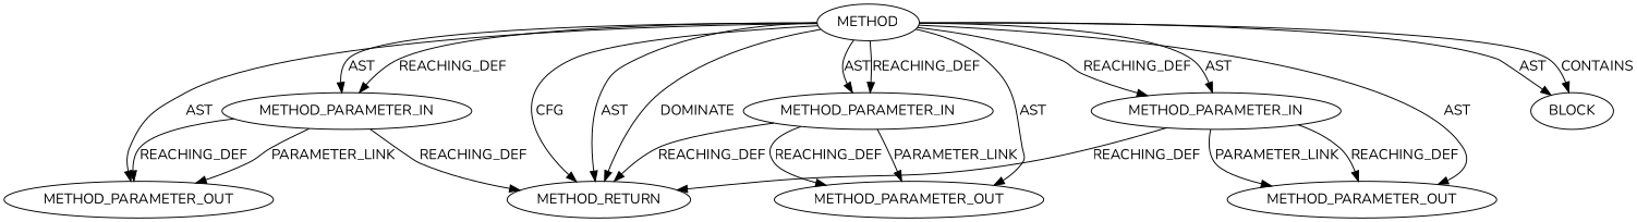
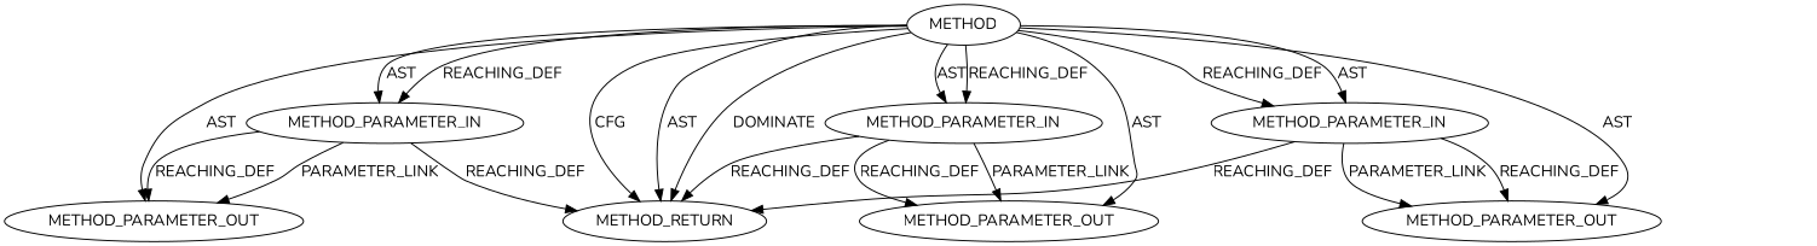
  digraph {
    fontname=Nunito
    node [CODE="struct tls_prot_info *prot" COLUMN_NUMBER=6 EVALUATION_STRATEGY=BY_VALUE IS_VARIADIC=false LINE_NUMBER=145 ORDER=1 TYPE_FULL_NAME="tls_prot_info*" fontname=Nunito]
    edge [fontname=Nunito]
    n1 [COLUMN_NUMBER=20 INDEX=1 NAME=prot label=METHOD_PARAMETER_IN]
    n2 [CODE=RET COLUMN_NUMBER=5 ORDER=5 TYPE_FULL_NAME=int label=METHOD_RETURN IS_VARIADIC=""]
    n3 [COLUMN_NUMBER=20 INDEX=1 NAME=prot label=METHOD_PARAMETER_OUT]
    n4 [AST_PARENT_FULL_NAME="tls.h:<global>" AST_PARENT_TYPE=TYPE_DECL CODE="int init_prot_info(struct tls_prot_info *prot,\n		   const struct tls_crypto_info *crypto_info,\n		   const struct tls_cipher_desc *cipher_desc);" COLUMN_NUMBER=5 COLUMN_NUMBER_END=47 FILENAME="tls.h" FULL_NAME=init_prot_info IS_EXTERNAL=false LINE_NUMBER_END=147 NAME=init_prot_info ORDER=19 SIGNATURE="int init_prot_info (tls_prot_info*,tls_crypto_info*,tls_cipher_desc*)" label=METHOD EVALUATION_STRATEGY="" IS_VARIADIC="" TYPE_FULL_NAME=""]
    n5 [CODE="const struct tls_crypto_info *crypto_info" INDEX=2 LINE_NUMBER=146 NAME=crypto_info ORDER=2 TYPE_FULL_NAME="tls_crypto_info*" label=METHOD_PARAMETER_OUT]
    n6 [CODE="const struct tls_cipher_desc *cipher_desc" INDEX=3 LINE_NUMBER=147 NAME=cipher_desc ORDER=3 TYPE_FULL_NAME="tls_cipher_desc*" label=METHOD_PARAMETER_OUT]
    n7 [CODE="const struct tls_crypto_info *crypto_info" INDEX=2 LINE_NUMBER=146 NAME=crypto_info ORDER=2 TYPE_FULL_NAME="tls_crypto_info*" label=METHOD_PARAMETER_IN]
-   n8 [ARGUMENT_INDEX=-1 CODE="<empty>" ORDER=4 TYPE_FULL_NAME="<empty>" label=BLOCK COLUMN_NUMBER="" EVALUATION_STRATEGY="" IS_VARIADIC="" LINE_NUMBER=""]
    n9 [CODE="const struct tls_cipher_desc *cipher_desc" INDEX=3 LINE_NUMBER=147 NAME=cipher_desc ORDER=3 TYPE_FULL_NAME="tls_cipher_desc*" label=METHOD_PARAMETER_IN]
    n1 -> n2 [VARIABLE=prot label=REACHING_DEF]
    n1 -> n3 [VARIABLE=prot label=REACHING_DEF]
    n1 -> n3 [label=PARAMETER_LINK]
    n4 -> n1 [label=AST]
    n4 -> n1 [label=REACHING_DEF]
    n4 -> n2 [label=CFG]
    n4 -> n2 [label=AST]
    n4 -> n2 [label=DOMINATE]
    n4 -> n3 [label=AST]
    n4 -> n5 [label=AST]
    n4 -> n6 [label=AST]
    n4 -> n7 [label=AST]
    n4 -> n7 [label=REACHING_DEF]
-   n4 -> n8 [label=AST]
-   n4 -> n8 [label=CONTAINS]
    n4 -> n9 [label=REACHING_DEF]
    n4 -> n9 [label=AST]
    n7 -> n2 [VARIABLE=crypto_info label=REACHING_DEF]
    n7 -> n5 [label=PARAMETER_LINK]
    n7 -> n5 [VARIABLE=crypto_info label=REACHING_DEF]
    n9 -> n2 [VARIABLE=cipher_desc label=REACHING_DEF]
    n9 -> n6 [label=PARAMETER_LINK]
    n9 -> n6 [VARIABLE=cipher_desc label=REACHING_DEF]
  }
